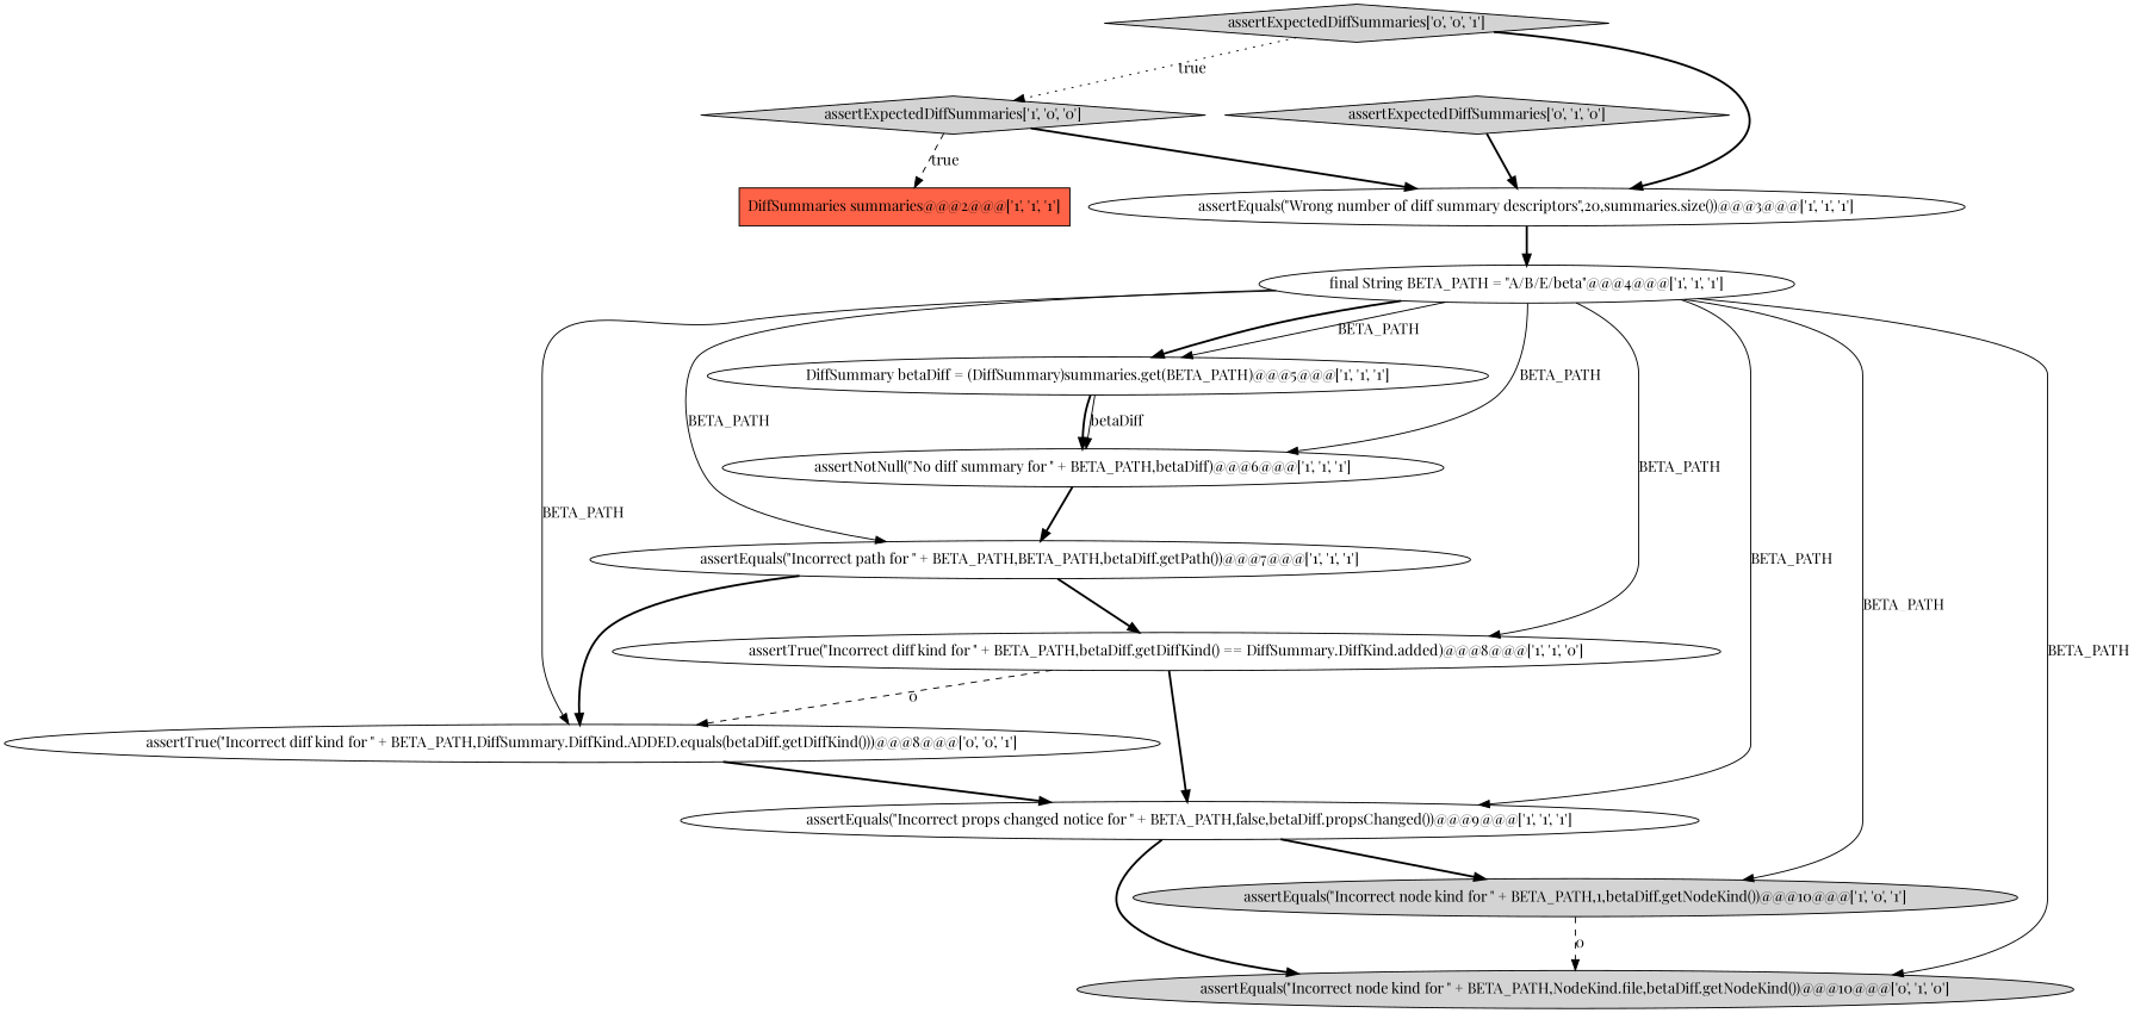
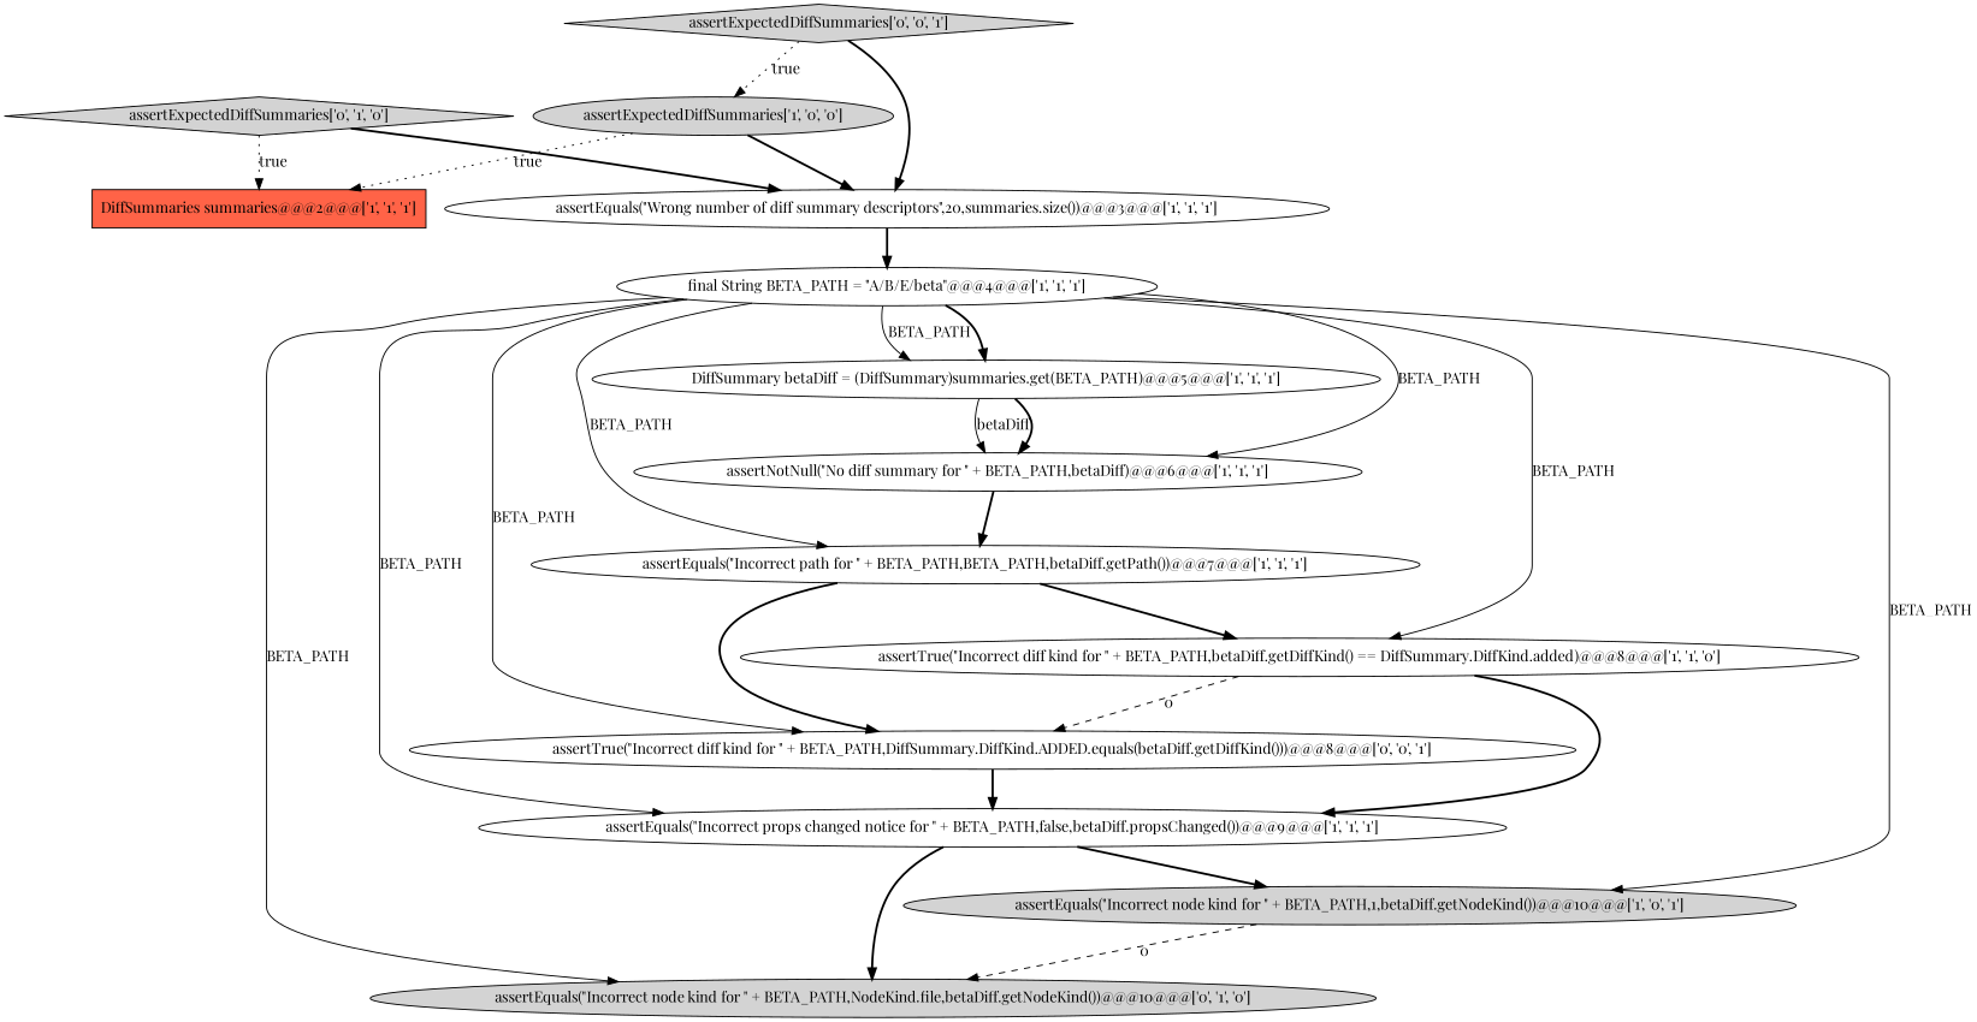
  digraph {
    fontname="Playfair Display"
    node [fillcolor=white fontname="Playfair Display" shape=ellipse style=filled]
    edge [fontname="Playfair Display" style=bold]
    n1 [label="assertEquals(\"Incorrect path for \" + BETA_PATH,BETA_PATH,betaDiff.getPath())@@@7@@@['1', '1', '1']"]
    n2 [label="assertTrue(\"Incorrect diff kind for \" + BETA_PATH,betaDiff.getDiffKind() == DiffSummary.DiffKind.added)@@@8@@@['1', '1', '0']"]
    n3 [label="assertTrue(\"Incorrect diff kind for \" + BETA_PATH,DiffSummary.DiffKind.ADDED.equals(betaDiff.getDiffKind()))@@@8@@@['0', '0', '1']"]
    n4 [label="assertEquals(\"Incorrect props changed notice for \" + BETA_PATH,false,betaDiff.propsChanged())@@@9@@@['1', '1', '1']"]
    n5 [label="assertNotNull(\"No diff summary for \" + BETA_PATH,betaDiff)@@@6@@@['1', '1', '1']"]
-   n6 [fillcolor=lightgray label="assertExpectedDiffSummaries['1', '0', '0']" shape=diamond]
+   n6 [fillcolor=lightgray label="assertExpectedDiffSummaries['1', '0', '0']"]
    n7 [label="assertEquals(\"Wrong number of diff summary descriptors\",20,summaries.size())@@@3@@@['1', '1', '1']"]
    n8 [fillcolor=tomato label="DiffSummaries summaries@@@2@@@['1', '1', '1']" shape=box]
    n9 [label="final String BETA_PATH = \"A/B/E/beta\"@@@4@@@['1', '1', '1']"]
    n10 [fillcolor=lightgray label="assertExpectedDiffSummaries['0', '1', '0']" shape=diamond]
    n11 [fillcolor=lightgray label="assertExpectedDiffSummaries['0', '0', '1']" shape=diamond]
    n12 [fillcolor=lightgray label="assertEquals(\"Incorrect node kind for \" + BETA_PATH,NodeKind.file,betaDiff.getNodeKind())@@@10@@@['0', '1', '0']"]
    n13 [label="DiffSummary betaDiff = (DiffSummary)summaries.get(BETA_PATH)@@@5@@@['1', '1', '1']"]
    n14 [fillcolor=lightgray label="assertEquals(\"Incorrect node kind for \" + BETA_PATH,1,betaDiff.getNodeKind())@@@10@@@['1', '0', '1']"]
    n1 -> n2
    n1 -> n3
    n2 -> n3 [label=0 style=dashed]
    n2 -> n4
    n3 -> n4
    n4 -> n12
    n4 -> n14
    n5 -> n1
    n6 -> n7
-   n6 -> n8 [label=true style=dashed]
+   n6 -> n8 [label=true style=dotted]
    n7 -> n9
    n9 -> n1 [label=BETA_PATH style=solid]
    n9 -> n2 [label=BETA_PATH style=solid]
    n9 -> n3 [label=BETA_PATH style=solid]
    n9 -> n4 [label=BETA_PATH style=solid]
    n9 -> n5 [label=BETA_PATH style=solid]
    n9 -> n12 [label=BETA_PATH style=solid]
    n9 -> n13 [label=BETA_PATH style=solid]
    n9 -> n13
    n9 -> n14 [label=BETA_PATH style=solid]
    n10 -> n7
+   n10 -> n8 [label=true style=dotted]
    n11 -> n6 [label=true style=dotted]
    n11 -> n7
    n13 -> n5 [label=betaDiff style=solid]
    n13 -> n5
    n14 -> n12 [label=0 style=dashed]
  }
